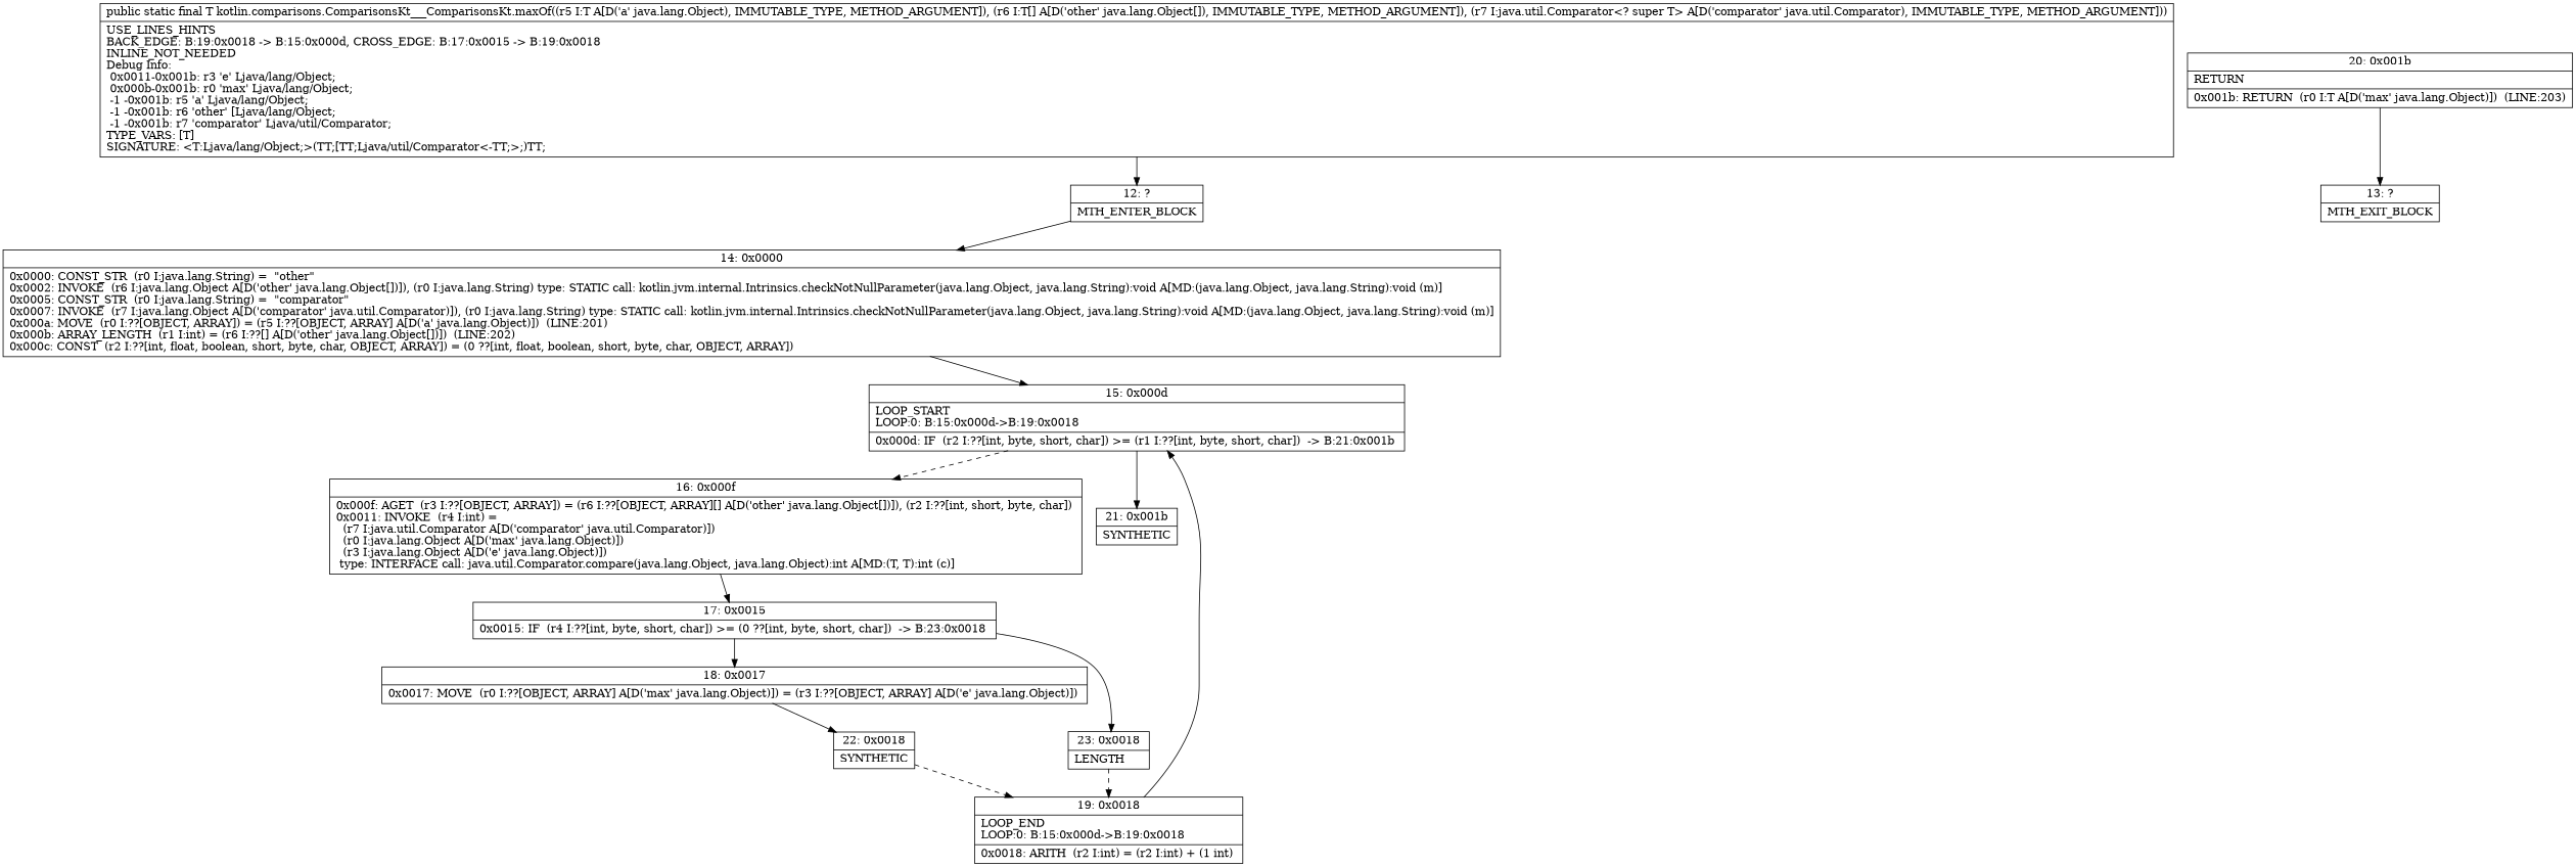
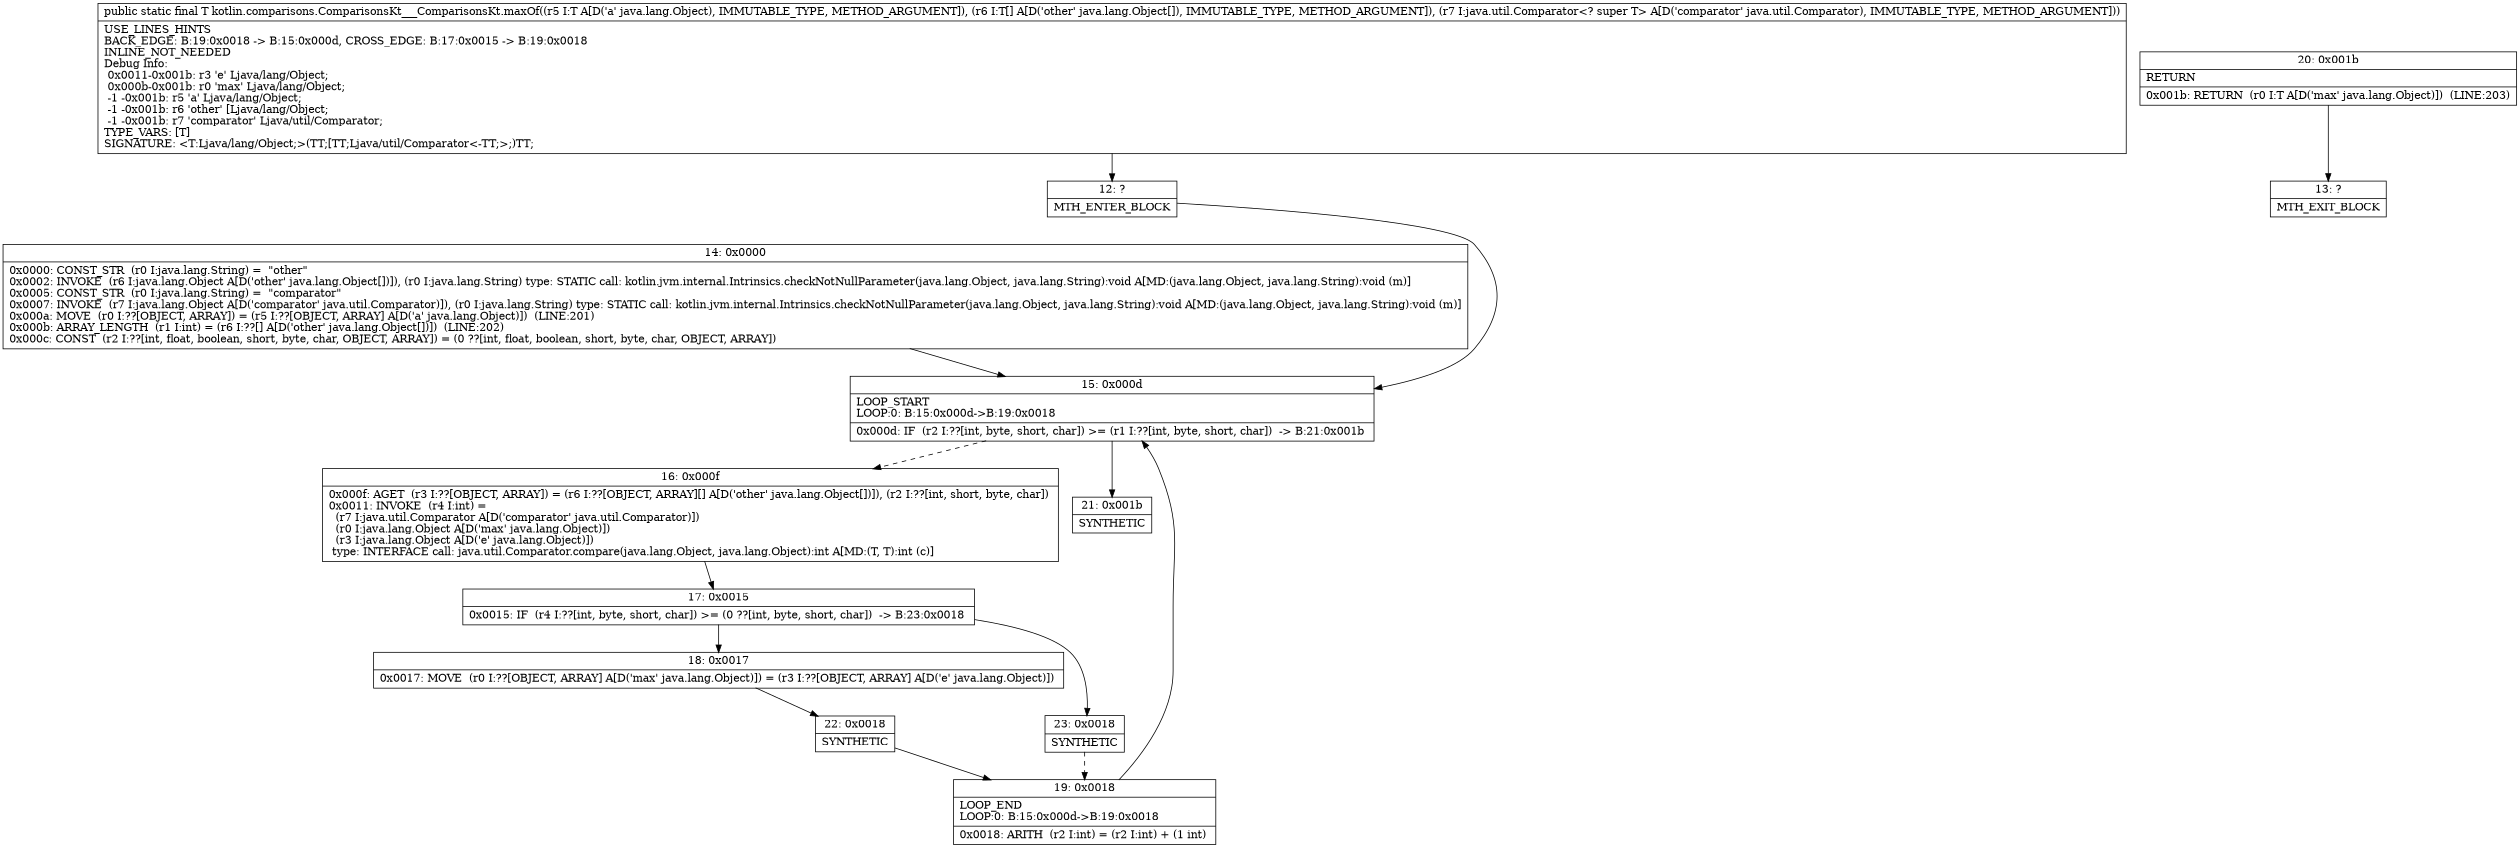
  digraph {
    node [shape=record]
    n1 [label="{12\:\ ?|MTH_ENTER_BLOCK\l}"]
    n2 [label="{14\:\ 0x0000|0x0000: CONST_STR  (r0 I:java.lang.String) =  \"other\" \l0x0002: INVOKE  (r6 I:java.lang.Object A[D('other' java.lang.Object[])]), (r0 I:java.lang.String) type: STATIC call: kotlin.jvm.internal.Intrinsics.checkNotNullParameter(java.lang.Object, java.lang.String):void A[MD:(java.lang.Object, java.lang.String):void (m)]\l0x0005: CONST_STR  (r0 I:java.lang.String) =  \"comparator\" \l0x0007: INVOKE  (r7 I:java.lang.Object A[D('comparator' java.util.Comparator)]), (r0 I:java.lang.String) type: STATIC call: kotlin.jvm.internal.Intrinsics.checkNotNullParameter(java.lang.Object, java.lang.String):void A[MD:(java.lang.Object, java.lang.String):void (m)]\l0x000a: MOVE  (r0 I:??[OBJECT, ARRAY]) = (r5 I:??[OBJECT, ARRAY] A[D('a' java.lang.Object)])  (LINE:201)\l0x000b: ARRAY_LENGTH  (r1 I:int) = (r6 I:??[] A[D('other' java.lang.Object[])])  (LINE:202)\l0x000c: CONST  (r2 I:??[int, float, boolean, short, byte, char, OBJECT, ARRAY]) = (0 ??[int, float, boolean, short, byte, char, OBJECT, ARRAY]) \l}"]
    n3 [label="{15\:\ 0x000d|LOOP_START\lLOOP:0: B:15:0x000d\-\>B:19:0x0018\l|0x000d: IF  (r2 I:??[int, byte, short, char]) \>= (r1 I:??[int, byte, short, char])  \-\> B:21:0x001b \l}"]
    n4 [label="{16\:\ 0x000f|0x000f: AGET  (r3 I:??[OBJECT, ARRAY]) = (r6 I:??[OBJECT, ARRAY][] A[D('other' java.lang.Object[])]), (r2 I:??[int, short, byte, char]) \l0x0011: INVOKE  (r4 I:int) = \l  (r7 I:java.util.Comparator A[D('comparator' java.util.Comparator)])\l  (r0 I:java.lang.Object A[D('max' java.lang.Object)])\l  (r3 I:java.lang.Object A[D('e' java.lang.Object)])\l type: INTERFACE call: java.util.Comparator.compare(java.lang.Object, java.lang.Object):int A[MD:(T, T):int (c)]\l}"]
    n5 [label="{21\:\ 0x001b|SYNTHETIC\l}"]
    n6 [label="{17\:\ 0x0015|0x0015: IF  (r4 I:??[int, byte, short, char]) \>= (0 ??[int, byte, short, char])  \-\> B:23:0x0018 \l}"]
    n7 [label="{18\:\ 0x0017|0x0017: MOVE  (r0 I:??[OBJECT, ARRAY] A[D('max' java.lang.Object)]) = (r3 I:??[OBJECT, ARRAY] A[D('e' java.lang.Object)]) \l}"]
-   n8 [label="{23\:\ 0x0018|LENGTH\l}"]
+   n8 [label="{23\:\ 0x0018|SYNTHETIC\l}"]
    n9 [label="{22\:\ 0x0018|SYNTHETIC\l}"]
    n10 [label="{19\:\ 0x0018|LOOP_END\lLOOP:0: B:15:0x000d\-\>B:19:0x0018\l|0x0018: ARITH  (r2 I:int) = (r2 I:int) + (1 int) \l}"]
    n11 [label="{20\:\ 0x001b|RETURN\l|0x001b: RETURN  (r0 I:T A[D('max' java.lang.Object)])  (LINE:203)\l}"]
    n12 [label="{13\:\ ?|MTH_EXIT_BLOCK\l}"]
    n13 [label="{public static final T kotlin.comparisons.ComparisonsKt___ComparisonsKt.maxOf((r5 I:T A[D('a' java.lang.Object), IMMUTABLE_TYPE, METHOD_ARGUMENT]), (r6 I:T[] A[D('other' java.lang.Object[]), IMMUTABLE_TYPE, METHOD_ARGUMENT]), (r7 I:java.util.Comparator\<? super T\> A[D('comparator' java.util.Comparator), IMMUTABLE_TYPE, METHOD_ARGUMENT]))  | USE_LINES_HINTS\lBACK_EDGE: B:19:0x0018 \-\> B:15:0x000d, CROSS_EDGE: B:17:0x0015 \-\> B:19:0x0018\lINLINE_NOT_NEEDED\lDebug Info:\l  0x0011\-0x001b: r3 'e' Ljava\/lang\/Object;\l  0x000b\-0x001b: r0 'max' Ljava\/lang\/Object;\l  \-1 \-0x001b: r5 'a' Ljava\/lang\/Object;\l  \-1 \-0x001b: r6 'other' [Ljava\/lang\/Object;\l  \-1 \-0x001b: r7 'comparator' Ljava\/util\/Comparator;\lTYPE_VARS: [T]\lSIGNATURE: \<T:Ljava\/lang\/Object;\>(TT;[TT;Ljava\/util\/Comparator\<\-TT;\>;)TT;\l}"]
-   n1 -> n2
+   n1 -> n3
    n2 -> n3
    n3 -> n4 [style=dashed]
    n3 -> n5
    n4 -> n6
    n6 -> n7 [style=solid]
    n6 -> n8
    n7 -> n9
    n8 -> n10 [style=dashed]
-   n9 -> n10 [style=dashed]
+   n9 -> n10
    n10 -> n3
    n11 -> n12
    n13 -> n1
  }
